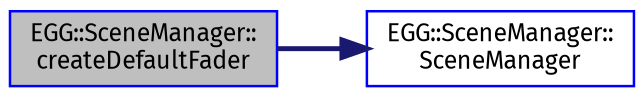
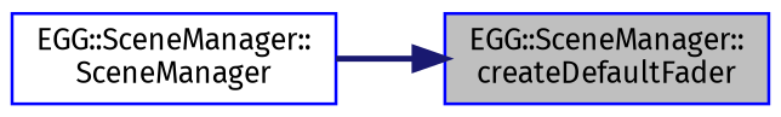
  digraph {
    rankdir=RL
    fontname="Fira Sans"
    node [color=blue fontname="Fira Sans" fontsize=10 shape=record style=filled]
    n1 [fillcolor=grey75 fontcolor=black height=0.2 label="EGG::SceneManager::\lcreateDefaultFader" width=0.4]
    n2 [fillcolor=white height=0.2 label="EGG::SceneManager::\lSceneManager" width=0.4]
-   n2 -> n1 [color=midnightblue dir=back fontname="Fira Sans" fontsize=10 labelfontname=FreeMono labelfontsize=10 style=bold]
+   n1 -> n2 [color=midnightblue dir=back fontname="Fira Sans" fontsize=10 labelfontname=FreeMono labelfontsize=10 style=bold]
  }
